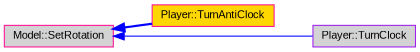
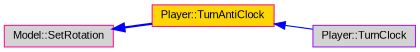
  digraph {
    fontname="Liberation Sans"
    rankdir=LR
    node [color=deeppink fillcolor=lightgrey fontname="Liberation Sans" fontsize=10 shape=record style=filled]
    edge [color=blue dir=back fontname="Liberation Sans" fontsize=10 labelfontname=FreeSans labelfontsize=10]
    n1 [fontcolor=black height=0.2 label="Model::SetRotation" width=0.4]
    n2 [fillcolor=gold height=0.2 label="Player::TurnAntiClock" width=0.4]
    n3 [color=purple height=0.2 label="Player::TurnClock" width=0.4]
    n1 -> n2 [style=bold]
-   n1 -> n3 [style=solid]
+   n2 -> n3 [style=solid]
  }
